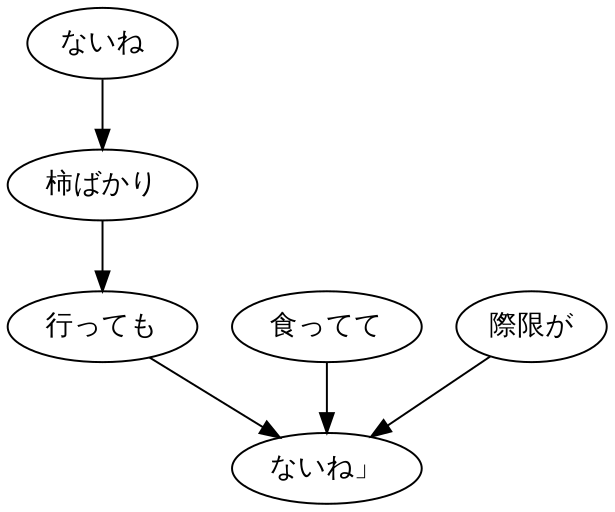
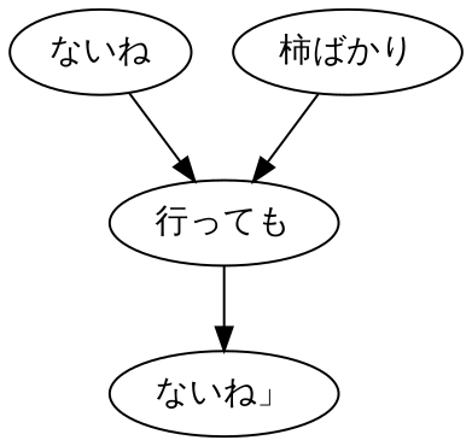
  digraph {
    fontname=Inter
    node [fontname=Inter]
    edge [fontname=Inter]
    n1 [label="ないね」"]
    n2 [label="ないね"]
    n3 [label="行っても"]
    n4 [label="柿ばかり"]
-   n5 [label="食ってて"]
-   n6 [label="際限が"]
-   n2 -> n4
+   n2 -> n3
    n3 -> n1
    n4 -> n3
-   n5 -> n1
-   n6 -> n1
  }
